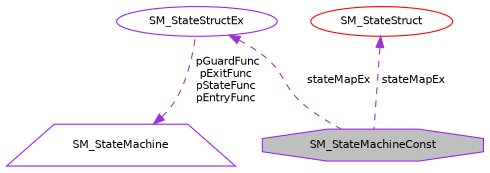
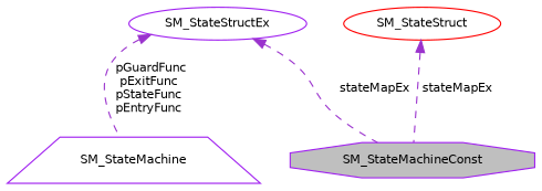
  digraph {
    node [color=purple fillcolor=white fontname=Helvetica fontsize=10 shape=ellipse style=filled]
    edge [color=darkorchid3 dir=back fontname=Helvetica fontsize=10 labelfontname=Helvetica labelfontsize=10 style=dashed]
    n1 [fillcolor=grey75 fontcolor=black height=0.2 label=SM_StateMachineConst shape=octagon width=0.4]
    n2 [height=0.2 label=SM_StateStructEx width=0.4]
    n3 [height=0.2 label=SM_StateMachine shape=trapezium width=0.4]
    n4 [color=red height=0.2 label=SM_StateStruct width=0.4]
    n2 -> n1 [label=" stateMapEx"]
-   n3 -> n2 [label=" pGuardFunc\npExitFunc\npStateFunc\npEntryFunc"]
+   n2 -> n3 [label=" pGuardFunc\npExitFunc\npStateFunc\npEntryFunc"]
    n4 -> n1 [label=" stateMapEx"]
  }
